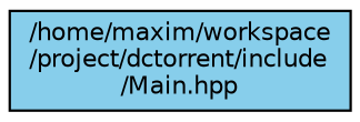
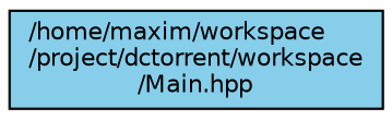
  digraph {
-   n1 [color=black fillcolor=skyblue fontcolor=black fontname=Helvetica fontsize=10 height=0.2 label="/home/maxim/workspace\l/project/dctorrent/include\l/Main.hpp" shape=record style=filled width=0.4]
+   n1 [color=black fillcolor=skyblue fontcolor=black fontname=Helvetica fontsize=10 height=0.2 label="/home/maxim/workspace\l/project/dctorrent/workspace\l/Main.hpp" shape=record style=filled width=0.4]
  }
